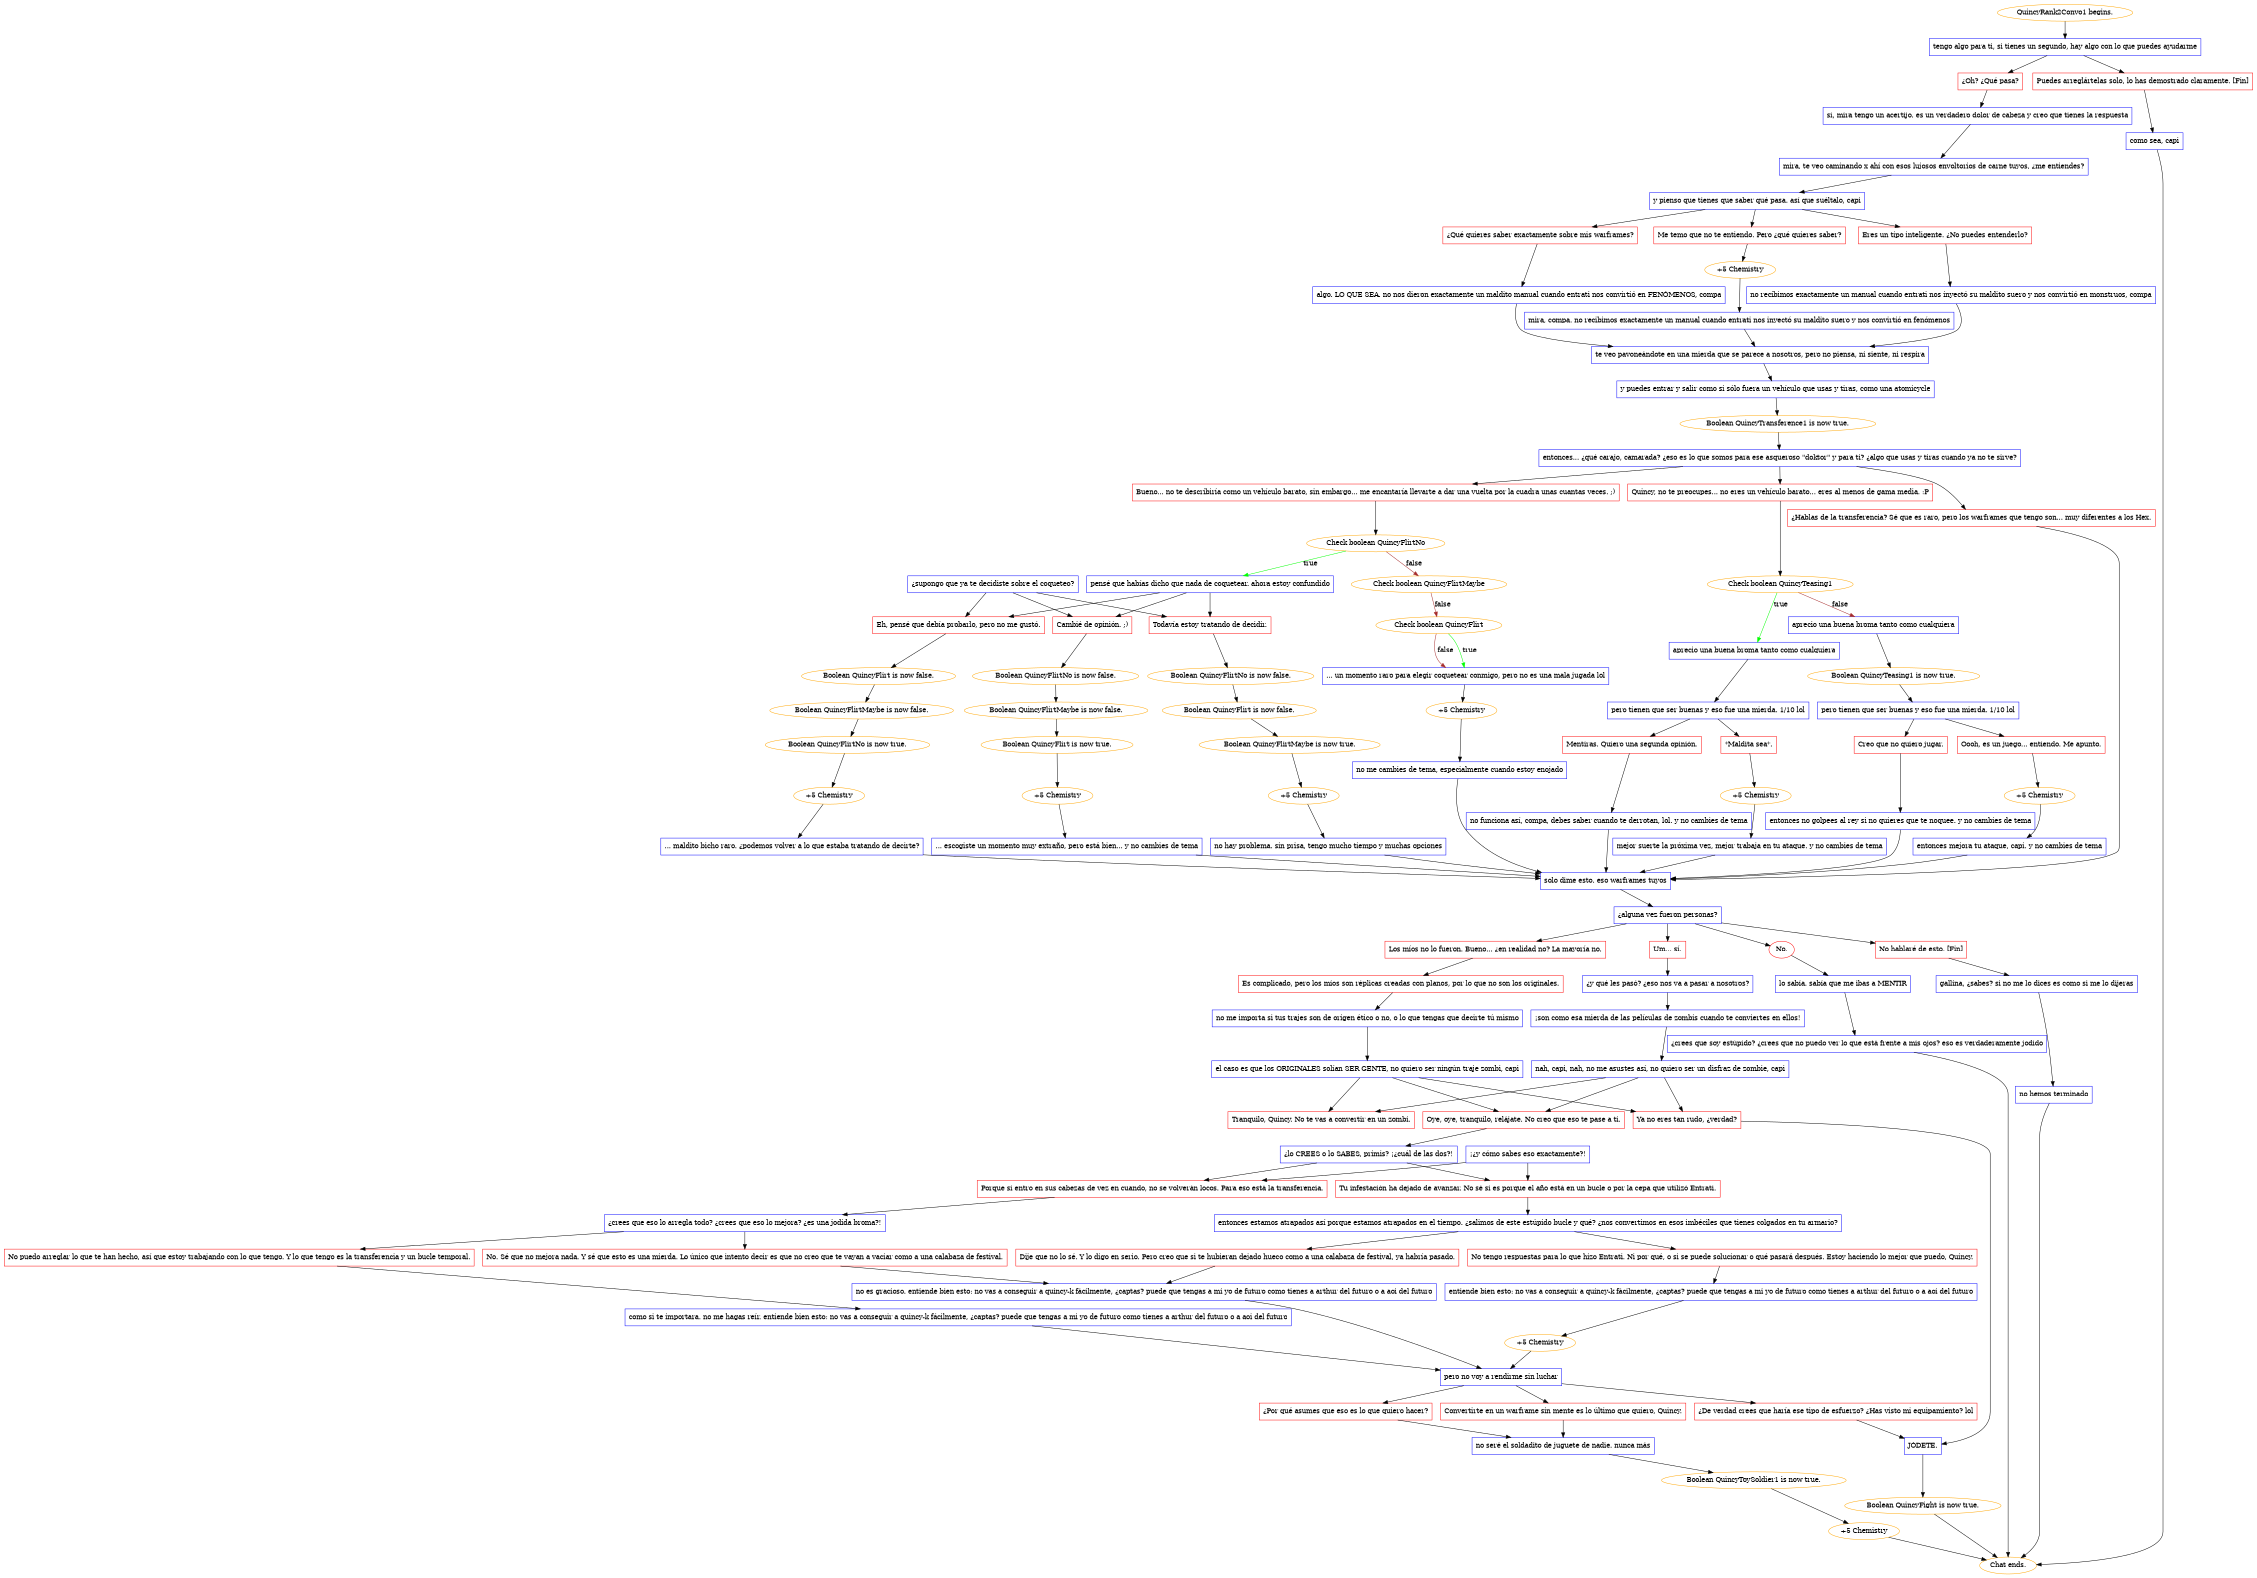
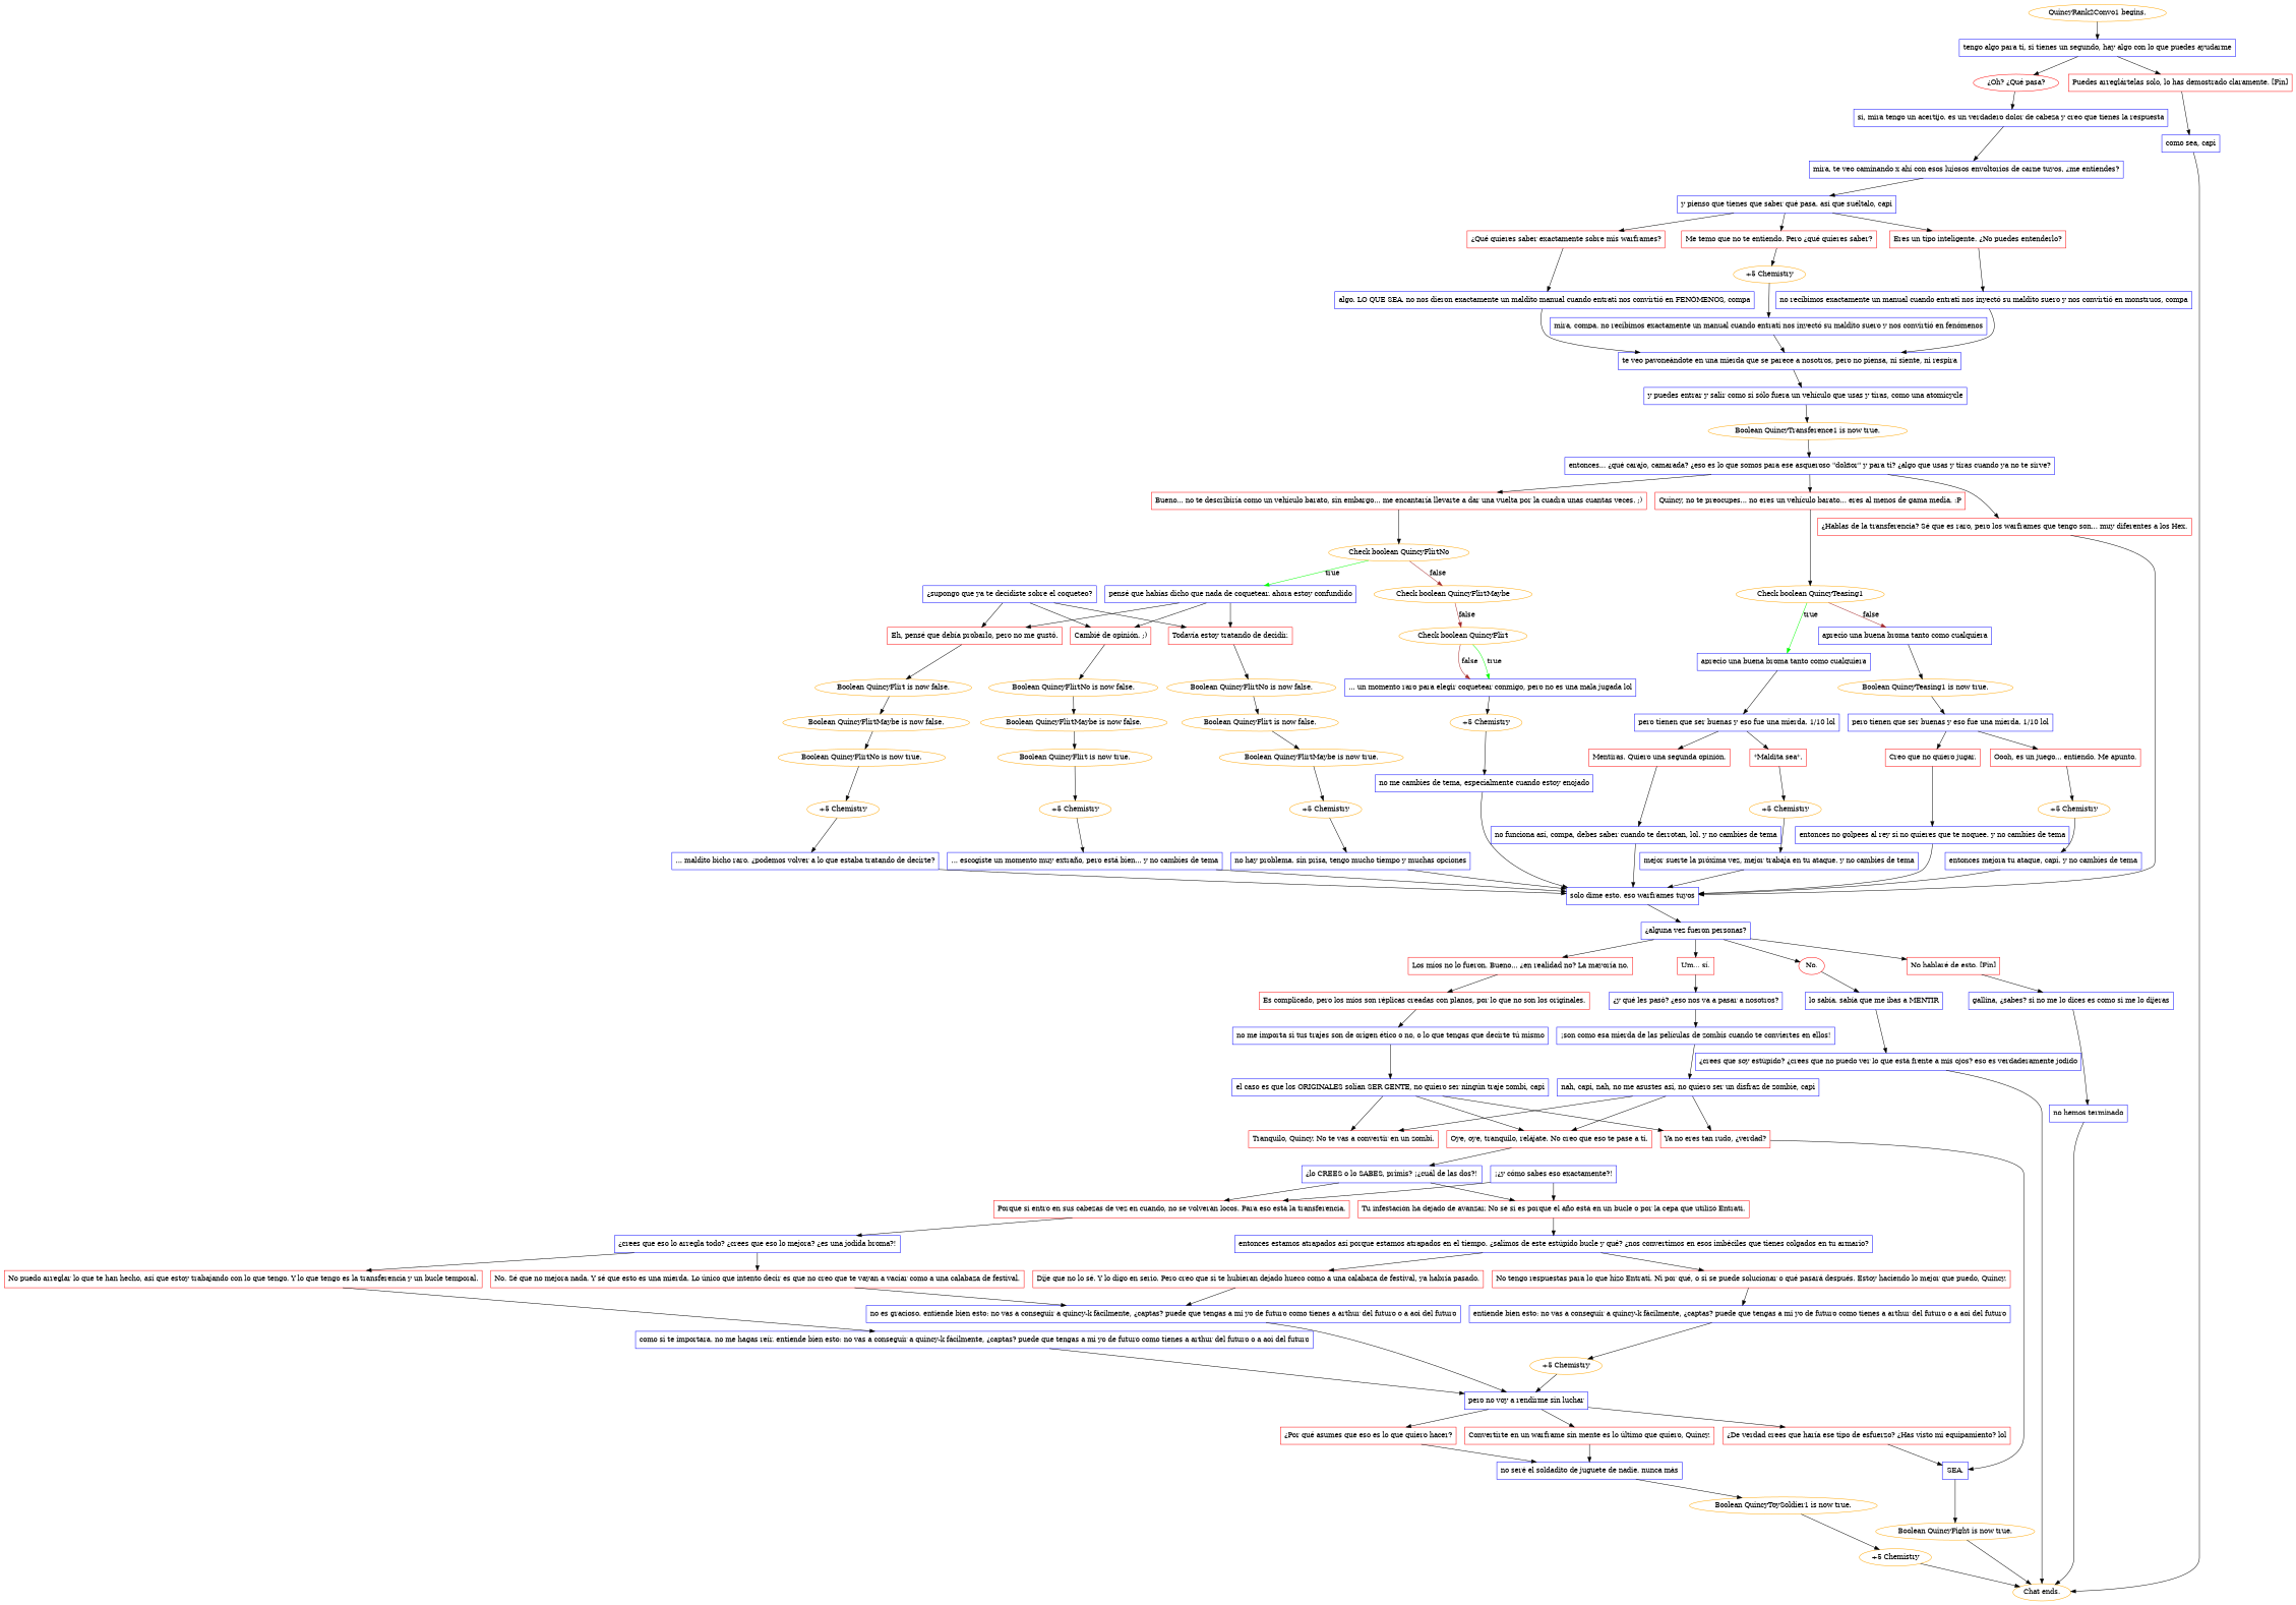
  digraph {
    node [color=blue shape=box]
    "QuincyRank2Convo1 begins." [color=orange shape=""]
    n2 [label="tengo algo para ti, si tienes un segundo, hay algo con lo que puedes ayudarme"]
-   n3 [color=red label="¿Oh? ¿Qué pasa?"]
+   n3 [color=red label="¿Oh? ¿Qué pasa?" shape=ellipse]
    n4 [color=red label="Puedes arreglártelas solo, lo has demostrado claramente. [Fin]"]
    n5 [label="sí, mira tengo un acertijo. es un verdadero dolor de cabeza y creo que tienes la respuesta"]
    n6 [label="como sea, capi"]
    n7 [label="mira, te veo caminando x ahí con esos lujosos envoltorios de carne tuyos, ¿me entiendes?"]
    "Chat ends." [color=orange shape=""]
    n9 [label="y pienso que tienes que saber qué pasa. así que suéltalo, capi"]
    n10 [color=red label="¿Qué quieres saber exactamente sobre mis warframes?"]
    n11 [color=red label="Me temo que no te entiendo. Pero ¿qué quieres saber?"]
    n12 [color=red label="Eres un tipo inteligente. ¿No puedes entenderlo?"]
    n13 [label="algo. LO QUE SEA. no nos dieron exactamente un maldito manual cuando entrati nos convirtió en FENÓMENOS, compa"]
    n14 [color=orange label="+5 Chemistry" shape=""]
    n15 [label="no recibimos exactamente un manual cuando entrati nos inyectó su maldito suero y nos convirtió en monstruos, compa"]
    n16 [label="te veo pavoneándote en una mierda que se parece a nosotros, pero no piensa, ni siente, ni respira"]
    n17 [label="mira, compa. no recibimos exactamente un manual cuando entrati nos inyectó su maldito suero y nos convirtió en fenómenos"]
    n18 [label="y puedes entrar y salir como si sólo fuera un vehículo que usas y tiras, como una atomicycle"]
    n19 [color=orange label="Boolean QuincyTransference1 is now true." shape=""]
    n20 [label="entonces... ¿qué carajo, camarada? ¿eso es lo que somos para ese asqueroso \"doktor\" y para ti? ¿algo que usas y tiras cuando ya no te sirve?"]
    n21 [color=red label="¿Hablas de la transferencia? Sé que es raro, pero los warframes que tengo son... muy diferentes a los Hex."]
    n22 [color=red label="Quincy, no te preocupes... no eres un vehículo barato... eres al menos de gama media. :P"]
    n23 [color=red label="Bueno... no te describiría como un vehículo barato, sin embargo... me encantaría llevarte a dar una vuelta por la cuadra unas cuantas veces. ;)"]
    n24 [label="solo dime esto. eso warframes tuyos"]
    n25 [color=orange label="Check boolean QuincyTeasing1" shape=""]
    n26 [color=orange label="Check boolean QuincyFlirtNo" shape=""]
    n27 [label="¿alguna vez fueron personas?"]
    n28 [label="aprecio una buena broma tanto como cualquiera"]
    n29 [label="aprecio una buena broma tanto como cualquiera"]
    n30 [label="pensé que habías dicho que nada de coquetear. ahora estoy confundido"]
    n31 [color=orange label="Check boolean QuincyFlirtMaybe" shape=""]
    n32 [color=red label="Um... sí."]
    n33 [color=red label="Los míos no lo fueron. Bueno... ¿en realidad no? La mayoría no."]
    n34 [color=red label="No." shape=ellipse]
    n35 [color=red label="No hablaré de esto. [Fin]"]
    n36 [label="pero tienen que ser buenas y eso fue una mierda. 1/10 lol"]
    n37 [color=orange label="Boolean QuincyTeasing1 is now true." shape=""]
    n38 [color=red label="Cambié de opinión. ;)"]
    n39 [color=red label="Eh, pensé que debía probarlo, pero no me gustó."]
    n40 [color=red label="Todavía estoy tratando de decidir."]
    n41 [color=orange label="Check boolean QuincyFlirt" shape=""]
    n42 [label="¿y qué les pasó? ¿eso nos va a pasar a nosotros?"]
    n43 [color=red label="Es complicado, pero los míos son réplicas creadas con planos, por lo que no son los originales."]
    n44 [label="lo sabía. sabía que me ibas a MENTIR"]
    n45 [label="gallina, ¿sabes? si no me lo dices es como si me lo dijeras"]
    n46 [color=red label="*Maldita sea*."]
    n47 [color=red label="Mentiras. Quiero una segunda opinión."]
    n48 [label="pero tienen que ser buenas y eso fue una mierda. 1/10 lol"]
    n49 [color=orange label="Boolean QuincyFlirtNo is now false." shape=""]
    n50 [color=orange label="Boolean QuincyFlirt is now false." shape=""]
    n51 [color=orange label="Boolean QuincyFlirtNo is now false." shape=""]
    n52 [label="¿supongo que ya te decidiste sobre el coqueteo?"]
    n53 [label="... un momento raro para elegir coquetear conmigo, pero no es una mala jugada lol"]
    n54 [label="¡son como esa mierda de las películas de zombis cuando te conviertes en ellos!"]
    n55 [label="no me importa si tus trajes son de origen ético o no, o lo que tengas que decirte tú mismo"]
    n56 [label="¿crees que soy estúpido? ¿crees que no puedo ver lo que está frente a mis ojos? eso es verdaderamente jodido"]
    n57 [label="no hemos terminado"]
    n58 [color=orange label="+5 Chemistry" shape=""]
    n59 [label="no funciona así, compa, debes saber cuando te derrotan, lol. y no cambies de tema"]
    n60 [color=red label="Creo que no quiero jugar."]
    n61 [color=red label="Oooh, es un juego... entiendo. Me apunto."]
    n62 [color=orange label="Boolean QuincyFlirtMaybe is now false." shape=""]
    n63 [color=orange label="Boolean QuincyFlirtMaybe is now false." shape=""]
    n64 [color=orange label="Boolean QuincyFlirt is now false." shape=""]
    n65 [color=orange label="+5 Chemistry" shape=""]
    n66 [label="nah, capi, nah, no me asustes así, no quiero ser un disfraz de zombie, capi"]
    n67 [label="el caso es que los ORIGINALES solían SER GENTE, no quiero ser ningún traje zombi, capi"]
    n68 [label="mejor suerte la próxima vez, mejor trabaja en tu ataque. y no cambies de tema"]
    n69 [label="entonces no golpees al rey si no quieres que te noquee. y no cambies de tema"]
    n70 [color=orange label="+5 Chemistry" shape=""]
    n71 [color=orange label="Boolean QuincyFlirt is now true." shape=""]
    n72 [color=orange label="Boolean QuincyFlirtNo is now true." shape=""]
    n73 [color=orange label="Boolean QuincyFlirtMaybe is now true." shape=""]
    n74 [label="no me cambies de tema, especialmente cuando estoy enojado"]
    n75 [color=red label="Oye, oye, tranquilo, relájate. No creo que eso te pase a ti."]
    n76 [color=red label="Tranquilo, Quincy. No te vas a convertir en un zombi."]
    n77 [color=red label="Ya no eres tan rudo, ¿verdad?"]
    n78 [label="entonces mejora tu ataque, capi. y no cambies de tema"]
    n79 [color=orange label="+5 Chemistry" shape=""]
    n80 [color=orange label="+5 Chemistry" shape=""]
    n81 [color=orange label="+5 Chemistry" shape=""]
    n82 [label="¿lo CREES o lo SABES, primis? ¡¿cuál de las dos?!"]
-   n83 [label="JÓDETE."]
+   n83 [label="SEA."]
    n84 [label="... escogiste un momento muy extraño, pero está bien... y no cambies de tema"]
    n85 [label="... maldito bicho raro. ¿podemos volver a lo que estaba tratando de decirte?"]
    n86 [label="no hay problema. sin prisa, tengo mucho tiempo y muchas opciones"]
    n87 [color=red label="Porque si entro en sus cabezas de vez en cuando, no se volverán locos. Para eso está la transferencia."]
    n88 [color=red label="Tu infestación ha dejado de avanzar. No sé si es porque el año está en un bucle o por la cepa que utilizó Entrati."]
    n89 [label="¡¿y cómo sabes eso exactamente?!"]
    n90 [color=orange label="Boolean QuincyFight is now true." shape=""]
    n91 [label="¿crees que eso lo arregla todo? ¿crees que eso lo mejora? ¿es una jodida broma?!"]
    n92 [label="entonces estamos atrapados así porque estamos atrapados en el tiempo. ¿salimos de este estúpido bucle y qué? ¿nos convertimos en esos imbéciles que tienes colgados en tu armario?"]
    n93 [color=red label="No. Sé que no mejora nada. Y sé que esto es una mierda. Lo único que intento decir es que no creo que te vayan a vaciar como a una calabaza de festival."]
    n94 [color=red label="No puedo arreglar lo que te han hecho, así que estoy trabajando con lo que tengo. Y lo que tengo es la transferencia y un bucle temporal."]
    n95 [color=red label="No tengo respuestas para lo que hizo Entrati. Ni por qué, o si se puede solucionar o qué pasará después. Estoy haciendo lo mejor que puedo, Quincy."]
    n96 [color=red label="Dije que no lo sé. Y lo digo en serio. Pero creo que si te hubieran dejado hueco como a una calabaza de festival, ya habría pasado."]
    n97 [label="no es gracioso. entiende bien esto: no vas a conseguir a quincy-k fácilmente, ¿captas? puede que tengas a mi yo de futuro como tienes a arthur del futuro o a aoi del futuro"]
    n98 [label="como si te importara. no me hagas reír. entiende bien esto: no vas a conseguir a quincy-k fácilmente, ¿captas? puede que tengas a mi yo de futuro como tienes a arthur del futuro o a aoi del futuro"]
    n99 [label="entiende bien esto: no vas a conseguir a quincy-k fácilmente, ¿captas? puede que tengas a mi yo de futuro como tienes a arthur del futuro o a aoi del futuro"]
    n100 [label="pero no voy a rendirme sin luchar"]
    n101 [color=orange label="+5 Chemistry" shape=""]
    n102 [color=red label="Convertirte en un warframe sin mente es lo último que quiero, Quincy."]
    n103 [color=red label="¿Por qué asumes que eso es lo que quiero hacer?"]
    n104 [color=red label="¿De verdad crees que haría ese tipo de esfuerzo? ¿Has visto mi equipamiento? lol"]
    n105 [label="no seré el soldadito de juguete de nadie. nunca más"]
    n106 [color=orange label="Boolean QuincyToySoldier1 is now true." shape=""]
    n107 [color=orange label="+5 Chemistry" shape=""]
    "QuincyRank2Convo1 begins." -> n2
    n2 -> n3
    n2 -> n4
    n3 -> n5
    n4 -> n6
    n5 -> n7
    n6 -> "Chat ends."
    n7 -> n9
    n9 -> n10
    n9 -> n11
    n9 -> n12
    n10 -> n13
    n11 -> n14
    n12 -> n15
    n13 -> n16
    n14 -> n17
    n15 -> n16
    n16 -> n18
    n17 -> n16
    n18 -> n19
    n19 -> n20
    n20 -> n21
    n20 -> n22
    n20 -> n23
    n21 -> n24
    n22 -> n25
    n23 -> n26
    n24 -> n27
    n25 -> n28 [color=green label=true]
    n25 -> n29 [color=brown label=false]
    n26 -> n30 [color=green label=true]
    n26 -> n31 [color=brown label=false]
    n27 -> n32
    n27 -> n33
    n27 -> n34
    n27 -> n35
    n28 -> n36
    n29 -> n37
    n30 -> n38
    n30 -> n39
    n30 -> n40
    n31 -> n41 [color=brown label=false]
    n32 -> n42
    n33 -> n43
    n34 -> n44
    n35 -> n45
    n36 -> n46
    n36 -> n47
    n37 -> n48
    n38 -> n49
    n39 -> n50
    n40 -> n51
    n41 -> n53 [color=green label=true]
    n41 -> n53 [color=brown label=false]
    n42 -> n54
    n43 -> n55
    n44 -> n56
    n45 -> n57
    n46 -> n58
    n47 -> n59
    n48 -> n60
    n48 -> n61
    n49 -> n62
    n50 -> n63
    n51 -> n64
    n52 -> n38
    n52 -> n39
    n52 -> n40
    n53 -> n65
    n54 -> n66
    n55 -> n67
    n56 -> "Chat ends."
    n57 -> "Chat ends."
    n58 -> n68
    n59 -> n24
    n60 -> n69
    n61 -> n70
    n62 -> n71
    n63 -> n72
    n64 -> n73
    n65 -> n74
    n66 -> n75
    n66 -> n76
    n66 -> n77
    n67 -> n75
    n67 -> n76
    n67 -> n77
    n68 -> n24
    n69 -> n24
    n70 -> n78
    n71 -> n79
    n72 -> n80
    n73 -> n81
    n74 -> n24
    n75 -> n82
    n77 -> n83
    n78 -> n24
    n79 -> n84
    n80 -> n85
    n81 -> n86
    n82 -> n87
    n82 -> n88
    n83 -> n90
    n84 -> n24
    n85 -> n24
    n86 -> n24
    n87 -> n91
    n88 -> n92
    n89 -> n87
    n89 -> n88
    n90 -> "Chat ends."
    n91 -> n93
    n91 -> n94
    n92 -> n95
    n92 -> n96
    n93 -> n97
    n94 -> n98
    n95 -> n99
    n96 -> n97
    n97 -> n100
    n98 -> n100
    n99 -> n101
    n100 -> n102
    n100 -> n103
    n100 -> n104
    n101 -> n100
    n102 -> n105
    n103 -> n105
    n104 -> n83
    n105 -> n106
    n106 -> n107
    n107 -> "Chat ends."
  }
